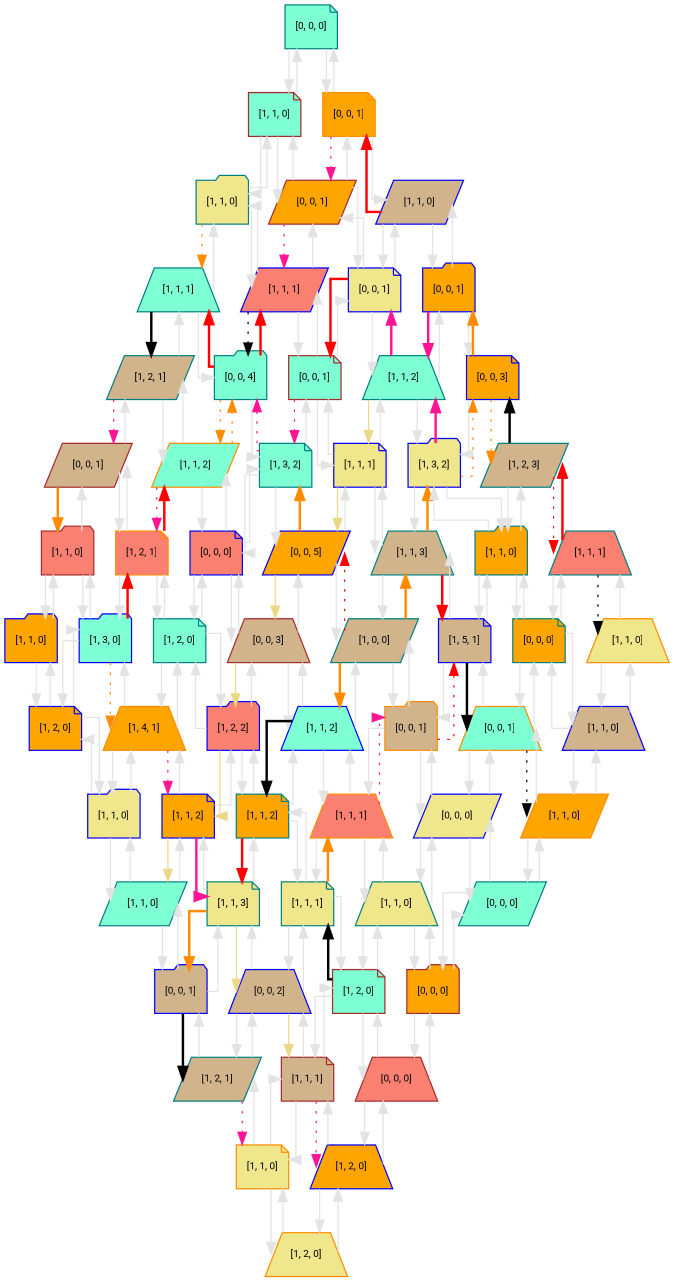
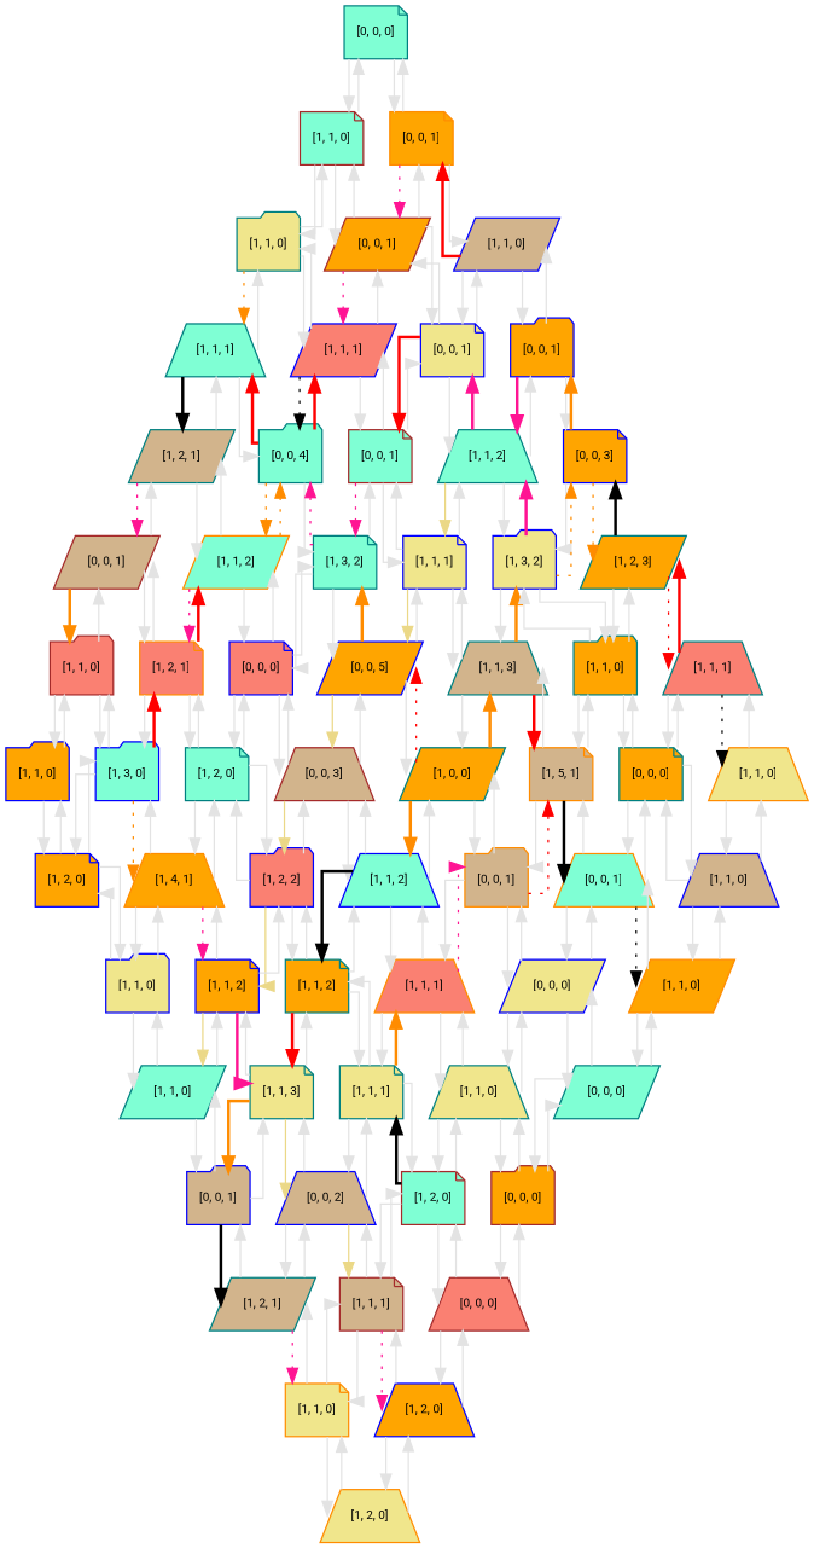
  digraph {
    fontname=Roboto
    rank=same
    rankdir=TB
    splines=ortho
    node [color=blue fillcolor=orange fixedsize=false fontname=Roboto fontsize=8 shape=note style=filled]
    edge [color=grey89 constraint=false fontname=Roboto style="penwidth(0.1)" weight=1]
    n1 [color=teal fillcolor=aquamarine label="[0, 0, 0]" width=0.6]
    n2 [color=brown fillcolor=aquamarine label="[1, 1, 0]" width=0.6]
    n3 [color=darkorange label="[0, 0, 1]" width=0.6]
    n4 [color=teal fillcolor=khaki label="[1, 1, 0]" shape=folder width=0.6]
    n5 [color=brown label="[0, 0, 1]" shape=parallelogram width=0.6]
    n6 [fillcolor=tan label="[1, 1, 0]" shape=parallelogram width=0.6]
    n7 [color=teal fillcolor=aquamarine label="[1, 1, 1]" shape=trapezium width=0.6]
    n8 [fillcolor=salmon label="[1, 1, 1]" shape=parallelogram width=0.6]
    n9 [fillcolor=khaki label="[0, 0, 1]" width=0.6]
    n10 [color=teal fillcolor=tan label="[1, 2, 1]" shape=parallelogram width=0.6]
    n11 [color=teal fillcolor=aquamarine label="[0, 0, 4]" shape=folder width=0.6]
    n12 [color=brown fillcolor=aquamarine label="[0, 0, 1]" width=0.6]
    n13 [color=brown fillcolor=tan label="[0, 0, 1]" shape=parallelogram width=0.6]
    n14 [color=darkorange fillcolor=aquamarine label="[1, 1, 2]" shape=parallelogram width=0.6]
    n15 [color=teal fillcolor=aquamarine label="[1, 3, 2]" width=0.6]
    n16 [color=brown fillcolor=salmon label="[1, 1, 0]" shape=folder width=0.6]
    n17 [color=darkorange fillcolor=salmon label="[1, 2, 1]" width=0.6]
    n18 [fillcolor=salmon label="[0, 0, 0]" width=0.6]
    n19 [label="[1, 1, 0]" shape=folder width=0.6]
    n20 [fillcolor=aquamarine label="[1, 3, 0]" shape=folder width=0.6]
    n21 [color=teal fillcolor=aquamarine label="[1, 2, 0]" width=0.6]
    n22 [label="[1, 2, 0]" width=0.6]
    n23 [color=darkorange label="[1, 4, 1]" shape=trapezium width=0.6]
    n24 [fillcolor=khaki label="[1, 1, 0]" shape=folder width=0.6]
    n25 [label="[0, 0, 1]" shape=folder width=0.6]
    n26 [color=teal fillcolor=aquamarine label="[1, 1, 2]" shape=trapezium width=0.6]
    n27 [fillcolor=khaki label="[1, 1, 1]" width=0.6]
    n28 [label="[0, 0, 5]" shape=parallelogram width=0.6]
    n29 [color=brown fillcolor=tan label="[0, 0, 3]" shape=trapezium width=0.6]
    n30 [fillcolor=salmon label="[1, 2, 2]" shape=folder width=0.6]
    n31 [label="[1, 1, 2]" width=0.6]
    n32 [color=teal fillcolor=aquamarine label="[1, 1, 0]" shape=parallelogram width=0.6]
    n33 [label="[0, 0, 3]" width=0.6]
    n34 [fillcolor=khaki label="[1, 3, 2]" shape=folder width=0.6]
    n35 [color=teal fillcolor=tan label="[1, 1, 3]" shape=trapezium width=0.6]
-   n36 [color=teal fillcolor=tan label="[1, 0, 0]" shape=parallelogram width=0.6]
+   n36 [color=teal label="[1, 0, 0]" shape=parallelogram width=0.6]
    n37 [fillcolor=aquamarine label="[1, 1, 2]" shape=trapezium width=0.6]
    n38 [color=teal label="[1, 1, 2]" width=0.6]
    n39 [color=teal fillcolor=khaki label="[1, 1, 3]" width=0.6]
    n40 [fillcolor=tan label="[0, 0, 1]" shape=folder width=0.6]
-   n41 [color=teal fillcolor=tan label="[1, 2, 3]" shape=parallelogram width=0.6]
+   n41 [color=teal label="[1, 2, 3]" shape=parallelogram width=0.6]
    n42 [color=teal label="[1, 1, 0]" shape=folder width=0.6]
-   n43 [fillcolor=tan label="[1, 5, 1]" width=0.6]
+   n43 [color=darkorange fillcolor=tan label="[1, 5, 1]" width=0.6]
    n44 [color=darkorange fillcolor=tan label="[0, 0, 1]" shape=folder width=0.6]
    n45 [color=darkorange fillcolor=salmon label="[1, 1, 1]" shape=trapezium width=0.6]
    n46 [color=teal fillcolor=khaki label="[1, 1, 1]" width=0.6]
    n47 [fillcolor=tan label="[0, 0, 2]" shape=trapezium width=0.6]
    n48 [color=teal fillcolor=tan label="[1, 2, 1]" shape=parallelogram width=0.6]
    n49 [color=teal fillcolor=salmon label="[1, 1, 1]" shape=trapezium width=0.6]
    n50 [color=teal label="[0, 0, 0]" width=0.6]
    n51 [color=darkorange fillcolor=aquamarine label="[0, 0, 1]" shape=trapezium width=0.6]
    n52 [fillcolor=khaki label="[0, 0, 0]" shape=parallelogram width=0.6]
    n53 [color=teal fillcolor=khaki label="[1, 1, 0]" shape=trapezium width=0.6]
    n54 [color=brown fillcolor=aquamarine label="[1, 2, 0]" width=0.6]
    n55 [color=brown fillcolor=tan label="[1, 1, 1]" width=0.6]
    n56 [color=darkorange fillcolor=khaki label="[1, 1, 0]" width=0.6]
    n57 [color=darkorange fillcolor=khaki label="[1, 1, 0]" shape=trapezium width=0.6]
    n58 [fillcolor=tan label="[1, 1, 0]" shape=trapezium width=0.6]
    n59 [color=darkorange label="[1, 1, 0]" shape=parallelogram width=0.6]
    n60 [color=teal fillcolor=aquamarine label="[0, 0, 0]" shape=parallelogram width=0.6]
    n61 [color=brown label="[0, 0, 0]" shape=folder width=0.6]
    n62 [color=brown fillcolor=salmon label="[0, 0, 0]" shape=trapezium width=0.6]
    n63 [label="[1, 2, 0]" shape=trapezium width=0.6]
    n64 [color=darkorange fillcolor=khaki label="[1, 2, 0]" shape=trapezium width=0.6]
    n1 -> n2
    n1 -> n2 [constraint=true style=invis color="" weight=""]
    n1 -> n3
    n1 -> n3 [constraint=true style=invis color="" weight=""]
    n2 -> n1
    n2 -> n4
    n2 -> n4 [constraint=true style=invis color="" weight=""]
    n2 -> n5
    n2 -> n5 [constraint=true style=invis color="" weight=""]
    n3 -> n1
    n3 -> n5 [color=deeppink style=dotted]
    n3 -> n5 [constraint=true style=invis color="" weight=""]
    n3 -> n6
    n3 -> n6 [constraint=true style=invis color="" weight=""]
    n4 -> n2
    n4 -> n7 [color=darkorange style=dotted]
    n4 -> n7 [constraint=true style=invis color="" weight=""]
    n4 -> n8
    n4 -> n8 [constraint=true style=invis color="" weight=""]
    n5 -> n2
    n5 -> n3
    n5 -> n8 [color=deeppink style=dotted]
    n5 -> n8 [constraint=true style=invis color="" weight=""]
    n5 -> n9
    n5 -> n9 [constraint=true style=invis color="" weight=""]
    n6 -> n3 [color=red style=bold]
    n6 -> n9
    n6 -> n9 [constraint=true style=invis color="" weight=""]
    n6 -> n25
    n6 -> n25 [constraint=true style=invis color="" weight=""]
    n7 -> n4
    n7 -> n10 [color=black style=bold]
    n7 -> n10 [constraint=true style=invis color="" weight=""]
    n7 -> n11
    n7 -> n11 [constraint=true style=invis color="" weight=""]
    n8 -> n4
    n8 -> n5
    n8 -> n11 [color=black style=dotted]
    n8 -> n11 [constraint=true style=invis color="" weight=""]
    n8 -> n12
    n8 -> n12 [constraint=true style=invis color="" weight=""]
    n9 -> n5
    n9 -> n6
    n9 -> n12 [color=red style=bold]
    n9 -> n12 [constraint=true style=invis color="" weight=""]
    n9 -> n26
    n9 -> n26 [constraint=true style=invis color="" weight=""]
    n10 -> n7
    n10 -> n13 [color=deeppink style=dotted]
    n10 -> n13 [constraint=true style=invis color="" weight=""]
    n10 -> n14
    n10 -> n14 [constraint=true style=invis color="" weight=""]
    n11 -> n7 [color=red style=bold]
    n11 -> n8 [color=red style=bold]
    n11 -> n14 [color=darkorange style=dotted]
    n11 -> n14 [constraint=true style=invis color="" weight=""]
    n11 -> n15
    n11 -> n15 [constraint=true style=invis color="" weight=""]
    n12 -> n8
    n12 -> n9
    n12 -> n15 [color=deeppink style=dotted]
    n12 -> n15 [constraint=true style=invis color="" weight=""]
    n12 -> n27
    n12 -> n27 [constraint=true style=invis color="" weight=""]
    n13 -> n10
    n13 -> n16 [color=darkorange style=bold]
    n13 -> n16 [constraint=true style=invis color="" weight=""]
    n13 -> n17
    n13 -> n17 [constraint=true style=invis color="" weight=""]
    n14 -> n10
    n14 -> n11 [color=darkorange style=dotted]
    n14 -> n17 [color=deeppink style=dotted]
    n14 -> n17 [constraint=true style=invis color="" weight=""]
    n14 -> n18
    n14 -> n18 [constraint=true style=invis color="" weight=""]
    n15 -> n11 [color=deeppink style=dotted]
    n15 -> n12
    n15 -> n18
    n15 -> n18 [constraint=true style=invis color="" weight=""]
    n15 -> n28
    n15 -> n28 [constraint=true style=invis color="" weight=""]
    n16 -> n13
    n16 -> n19
    n16 -> n19 [constraint=true style=invis color="" weight=""]
    n16 -> n20
    n16 -> n20 [constraint=true style=invis color="" weight=""]
    n17 -> n13
    n17 -> n14 [color=red style=bold]
    n17 -> n20
    n17 -> n20 [constraint=true style=invis color="" weight=""]
    n17 -> n21
    n17 -> n21 [constraint=true style=invis color="" weight=""]
    n18 -> n14
    n18 -> n15
    n18 -> n21
    n18 -> n21 [constraint=true style=invis color="" weight=""]
    n18 -> n29
    n18 -> n29 [constraint=true style=invis color="" weight=""]
    n19 -> n16
    n19 -> n22
    n19 -> n22 [constraint=true style=invis color="" weight=""]
    n20 -> n16
    n20 -> n17 [color=red style=bold]
    n20 -> n22
    n20 -> n22 [constraint=true style=invis color="" weight=""]
    n20 -> n23 [color=darkorange style=dotted]
    n20 -> n23 [constraint=true style=invis color="" weight=""]
    n21 -> n17
    n21 -> n18
    n21 -> n23
    n21 -> n23 [constraint=true style=invis color="" weight=""]
    n21 -> n30
    n21 -> n30 [constraint=true style=invis color="" weight=""]
    n22 -> n19
    n22 -> n20
    n22 -> n24
    n22 -> n24 [constraint=true style=invis color="" weight=""]
    n23 -> n20
    n23 -> n21
    n23 -> n24
    n23 -> n24 [constraint=true style=invis color="" weight=""]
    n23 -> n31 [color=deeppink style=dotted]
    n23 -> n31 [constraint=true style=invis color="" weight=""]
    n24 -> n22
    n24 -> n23
    n24 -> n32
    n24 -> n32 [constraint=true style=invis color="" weight=""]
    n25 -> n6
    n25 -> n26 [color=deeppink style=bold]
    n25 -> n26 [constraint=true style=invis color="" weight=""]
    n25 -> n33
    n25 -> n33 [constraint=true style=invis color="" weight=""]
    n26 -> n9 [color=deeppink style=bold]
    n26 -> n25
    n26 -> n27 [color="#EBD887"]
    n26 -> n27 [constraint=true style=invis color="" weight=""]
    n26 -> n34
    n26 -> n34 [constraint=true style=invis color="" weight=""]
    n27 -> n12
    n27 -> n26
    n27 -> n28 [color="#EBD887"]
    n27 -> n28 [constraint=true style=invis color="" weight=""]
    n27 -> n35
    n27 -> n35 [constraint=true style=invis color="" weight=""]
    n28 -> n15 [color=darkorange style=bold]
    n28 -> n27
    n28 -> n29 [color="#EBD887"]
    n28 -> n29 [constraint=true style=invis color="" weight=""]
    n28 -> n36
    n28 -> n36 [constraint=true style=invis color="" weight=""]
    n29 -> n18
    n29 -> n28
    n29 -> n30 [color="#EBD887"]
    n29 -> n30 [constraint=true style=invis color="" weight=""]
    n29 -> n37
    n29 -> n37 [constraint=true style=invis color="" weight=""]
    n30 -> n21
    n30 -> n29
    n30 -> n31 [color="#EBD887"]
    n30 -> n31 [constraint=true style=invis color="" weight=""]
    n30 -> n38
    n30 -> n38 [constraint=true style=invis color="" weight=""]
    n31 -> n23
    n31 -> n30
    n31 -> n32 [color="#EBD887"]
    n31 -> n32 [constraint=true style=invis color="" weight=""]
    n31 -> n39 [color=deeppink style=bold]
    n31 -> n39 [constraint=true style=invis color="" weight=""]
    n32 -> n24
    n32 -> n31
    n32 -> n40
    n32 -> n40 [constraint=true style=invis color="" weight=""]
    n33 -> n25 [color=darkorange style=bold]
    n33 -> n34
    n33 -> n34 [constraint=true style=invis color="" weight=""]
    n33 -> n41 [color=darkorange style=dotted]
    n33 -> n41 [constraint=true style=invis color="" weight=""]
    n34 -> n26 [color=deeppink style=bold]
    n34 -> n33 [color=darkorange style=dotted]
    n34 -> n35
    n34 -> n35 [constraint=true style=invis color="" weight=""]
    n34 -> n42
    n34 -> n42 [constraint=true style=invis color="" weight=""]
    n35 -> n27
    n35 -> n34 [color=darkorange style=bold]
    n35 -> n36
    n35 -> n36 [constraint=true style=invis color="" weight=""]
    n35 -> n43 [color=red style=bold]
    n35 -> n43 [constraint=true style=invis color="" weight=""]
    n36 -> n28 [color=red style=dotted]
    n36 -> n35 [color=darkorange style=bold]
    n36 -> n37 [color=darkorange style=bold]
    n36 -> n37 [constraint=true style=invis color="" weight=""]
    n36 -> n44
    n36 -> n44 [constraint=true style=invis color="" weight=""]
    n37 -> n29
    n37 -> n36
    n37 -> n38 [color=black style=bold]
    n37 -> n38 [constraint=true style=invis color="" weight=""]
    n37 -> n45
    n37 -> n45 [constraint=true style=invis color="" weight=""]
    n38 -> n30
    n38 -> n37
    n38 -> n39 [color=red style=bold]
    n38 -> n39 [constraint=true style=invis color="" weight=""]
    n38 -> n46
    n38 -> n46 [constraint=true style=invis color="" weight=""]
    n39 -> n31
    n39 -> n38
    n39 -> n40 [color=darkorange style=bold]
    n39 -> n40 [constraint=true style=invis color="" weight=""]
    n39 -> n47 [color="#EBD887"]
    n39 -> n47 [constraint=true style=invis color="" weight=""]
    n40 -> n32
    n40 -> n39
    n40 -> n48 [color=black style=bold]
    n40 -> n48 [constraint=true style=invis color="" weight=""]
    n41 -> n33 [color=black style=bold]
    n41 -> n42
    n41 -> n42 [constraint=true style=invis color="" weight=""]
    n41 -> n49 [color=red style=dotted]
    n41 -> n49 [constraint=true style=invis color="" weight=""]
    n42 -> n34
    n42 -> n41
    n42 -> n43
    n42 -> n43 [constraint=true style=invis color="" weight=""]
    n42 -> n50
    n42 -> n50 [constraint=true style=invis color="" weight=""]
    n43 -> n35
    n43 -> n42
    n43 -> n44
    n43 -> n44 [constraint=true style=invis color="" weight=""]
    n43 -> n51 [color=black style=bold]
    n43 -> n51 [constraint=true style=invis color="" weight=""]
    n44 -> n36
    n44 -> n43 [color=red style=dotted]
    n44 -> n45
    n44 -> n45 [constraint=true style=invis color="" weight=""]
    n44 -> n52
    n44 -> n52 [constraint=true style=invis color="" weight=""]
    n45 -> n37
    n45 -> n44 [color=deeppink style=dotted]
    n45 -> n46
    n45 -> n46 [constraint=true style=invis color="" weight=""]
    n45 -> n53
    n45 -> n53 [constraint=true style=invis color="" weight=""]
    n46 -> n38
    n46 -> n45 [color=darkorange style=bold]
    n46 -> n47
    n46 -> n47 [constraint=true style=invis color="" weight=""]
    n46 -> n54
    n46 -> n54 [constraint=true style=invis color="" weight=""]
    n47 -> n39
    n47 -> n46
    n47 -> n48
    n47 -> n48 [constraint=true style=invis color="" weight=""]
    n47 -> n55 [color="#EBD887"]
    n47 -> n55 [constraint=true style=invis color="" weight=""]
    n48 -> n40
    n48 -> n47
    n48 -> n56 [color=deeppink style=dotted]
    n48 -> n56 [constraint=true style=invis color="" weight=""]
    n49 -> n41 [color=red style=bold]
    n49 -> n50
    n49 -> n50 [constraint=true style=invis color="" weight=""]
    n49 -> n57 [color=black style=dotted]
    n49 -> n57 [constraint=true style=invis color="" weight=""]
    n50 -> n42
    n50 -> n49
    n50 -> n51
    n50 -> n51 [constraint=true style=invis color="" weight=""]
    n50 -> n58
    n50 -> n58 [constraint=true style=invis color="" weight=""]
    n51 -> n43
    n51 -> n50
    n51 -> n52
    n51 -> n52 [constraint=true style=invis color="" weight=""]
    n51 -> n59 [color=black style=dotted]
    n51 -> n59 [constraint=true style=invis color="" weight=""]
    n52 -> n44
    n52 -> n51
    n52 -> n53
    n52 -> n53 [constraint=true style=invis color="" weight=""]
    n52 -> n60
    n52 -> n60 [constraint=true style=invis color="" weight=""]
    n53 -> n45
    n53 -> n52
    n53 -> n54
    n53 -> n54 [constraint=true style=invis color="" weight=""]
    n53 -> n61
    n53 -> n61 [constraint=true style=invis color="" weight=""]
    n54 -> n46 [color=black style=bold]
    n54 -> n53
    n54 -> n55
    n54 -> n55 [constraint=true style=invis color="" weight=""]
    n54 -> n62
    n54 -> n62 [constraint=true style=invis color="" weight=""]
    n55 -> n47
    n55 -> n54
    n55 -> n56
    n55 -> n56 [constraint=true style=invis color="" weight=""]
    n55 -> n63 [color=deeppink style=dotted]
    n55 -> n63 [constraint=true style=invis color="" weight=""]
    n56 -> n48
    n56 -> n55
    n56 -> n64
    n56 -> n64 [constraint=true style=invis color="" weight=""]
    n57 -> n49
    n57 -> n58
    n57 -> n58 [constraint=true style=invis color="" weight=""]
    n58 -> n50
    n58 -> n57
    n58 -> n59
    n58 -> n59 [constraint=true style=invis color="" weight=""]
    n59 -> n51
    n59 -> n58
    n59 -> n60
    n59 -> n60 [constraint=true style=invis color="" weight=""]
    n60 -> n52
    n60 -> n59
    n60 -> n61
    n60 -> n61 [constraint=true style=invis color="" weight=""]
    n61 -> n53
    n61 -> n60
    n61 -> n62
    n61 -> n62 [constraint=true style=invis color="" weight=""]
    n62 -> n54
    n62 -> n61
    n62 -> n63
    n62 -> n63 [constraint=true style=invis color="" weight=""]
    n63 -> n55
    n63 -> n62
    n63 -> n64
    n63 -> n64 [constraint=true style=invis color="" weight=""]
    n64 -> n56
    n64 -> n63
  }
